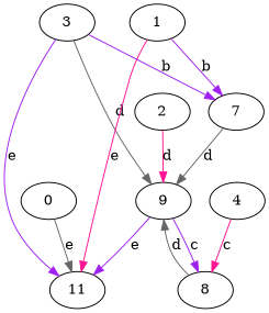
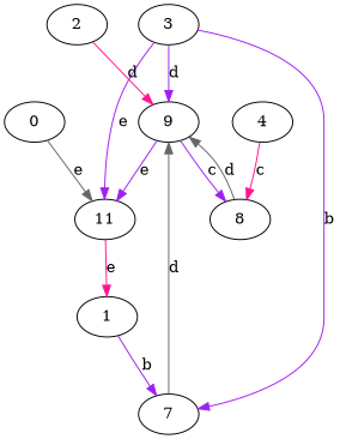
  strict digraph {
    edge [color=purple]
    3
    9
    11
    7
    8
    4
    0
    1
    2
-   3 -> 9 [color=gray40 label=d]
+   3 -> 9 [label=d]
    3 -> 11 [label=e]
    3 -> 7 [label=b]
    9 -> 11 [label=e]
    9 -> 8 [label=c]
    7 -> 9 [color=gray40 label=d]
    8 -> 9 [color=gray40 label=d]
    4 -> 8 [color=deeppink label=c]
    0 -> 11 [color=gray40 label=e]
-   1 -> 11 [color=deeppink label=e]
+   11 -> 1 [color=deeppink label=e]
    1 -> 7 [label=b]
    2 -> 9 [color=deeppink label=d]
  }
